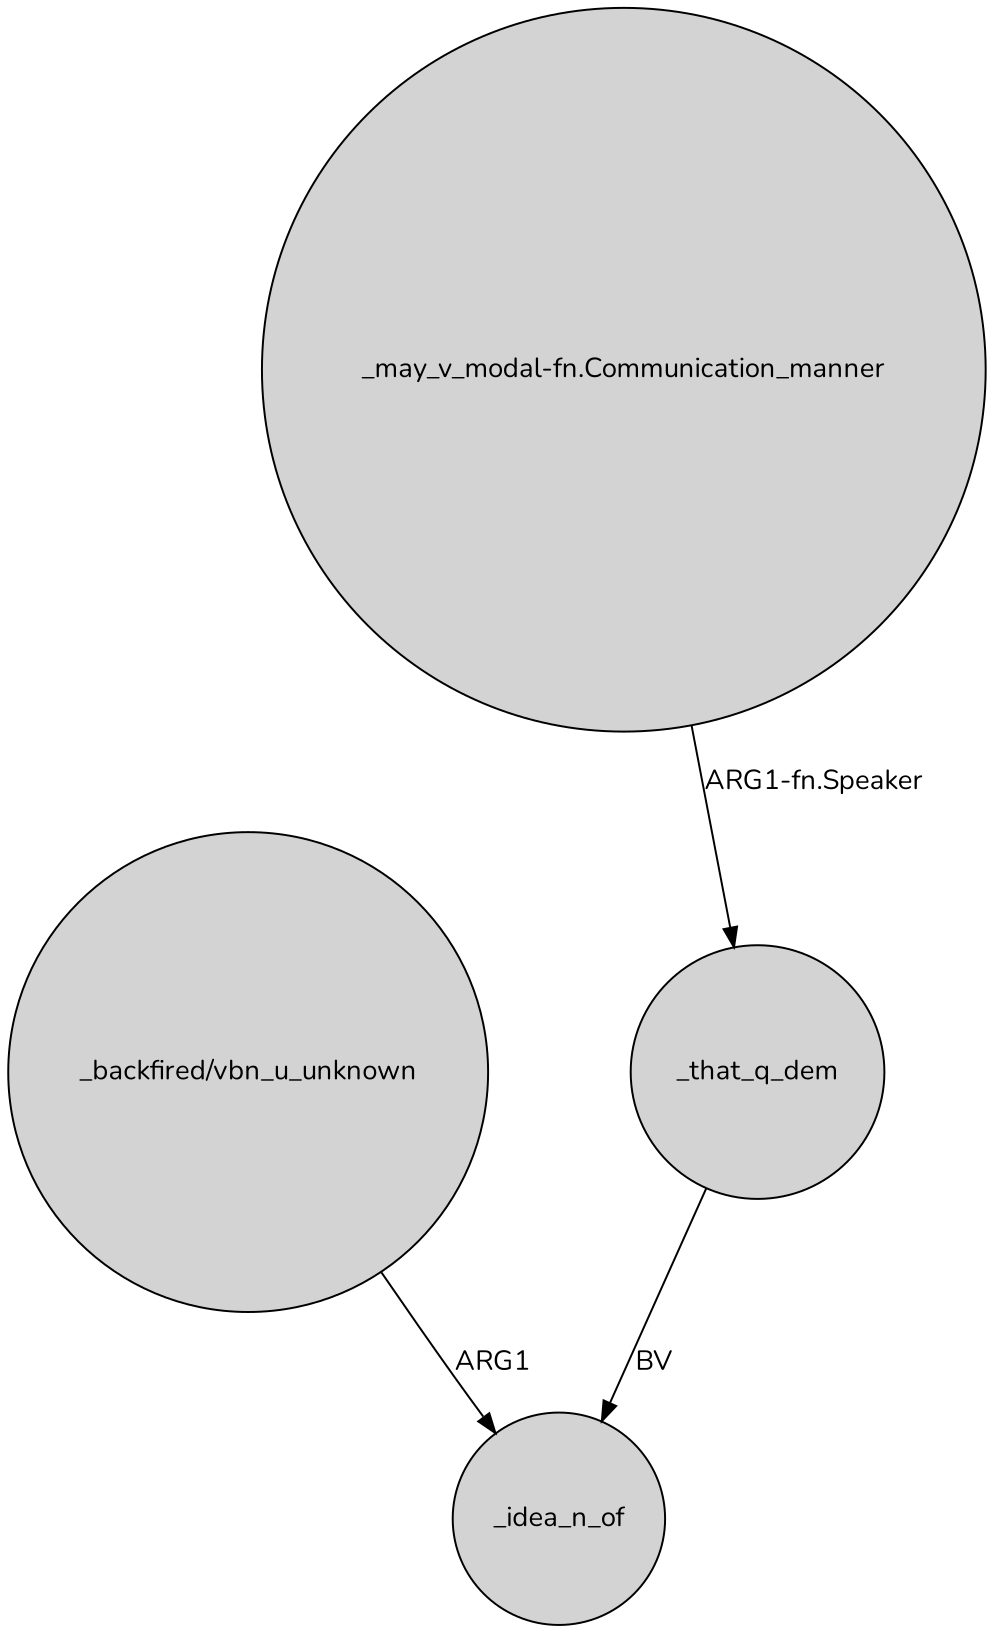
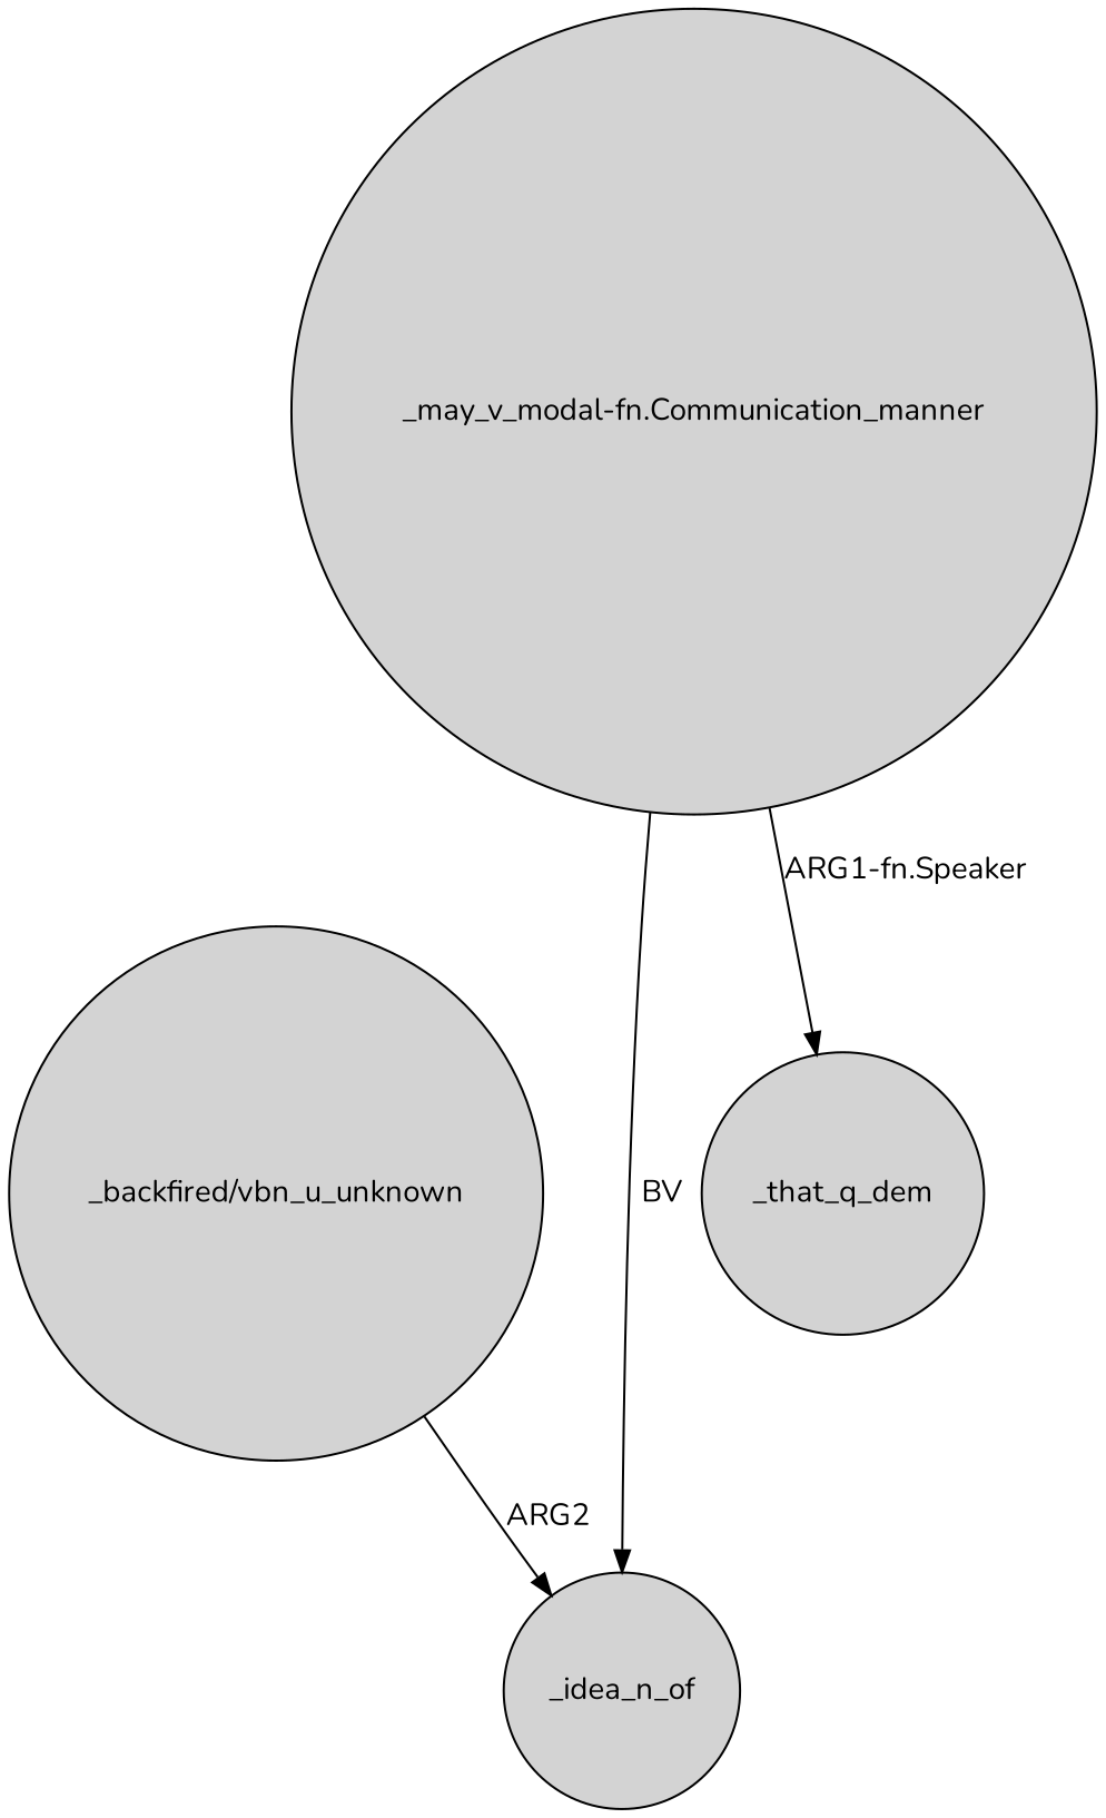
  digraph {
    fontname=Nunito
    node [fontname=Nunito shape=circle style=filled]
    edge [fontname=Nunito]
    "_backfired/vbn_u_unknown"
    _idea_n_of
    "_may_v_modal-fn.Communication_manner"
    _that_q_dem
-   "_backfired/vbn_u_unknown" -> _idea_n_of [label=ARG1]
+   "_backfired/vbn_u_unknown" -> _idea_n_of [label=ARG2]
    "_may_v_modal-fn.Communication_manner" -> _that_q_dem [label="ARG1-fn.Speaker"]
-   _that_q_dem -> _idea_n_of [label=BV]
+   "_may_v_modal-fn.Communication_manner" -> _idea_n_of [label=BV]
  }
